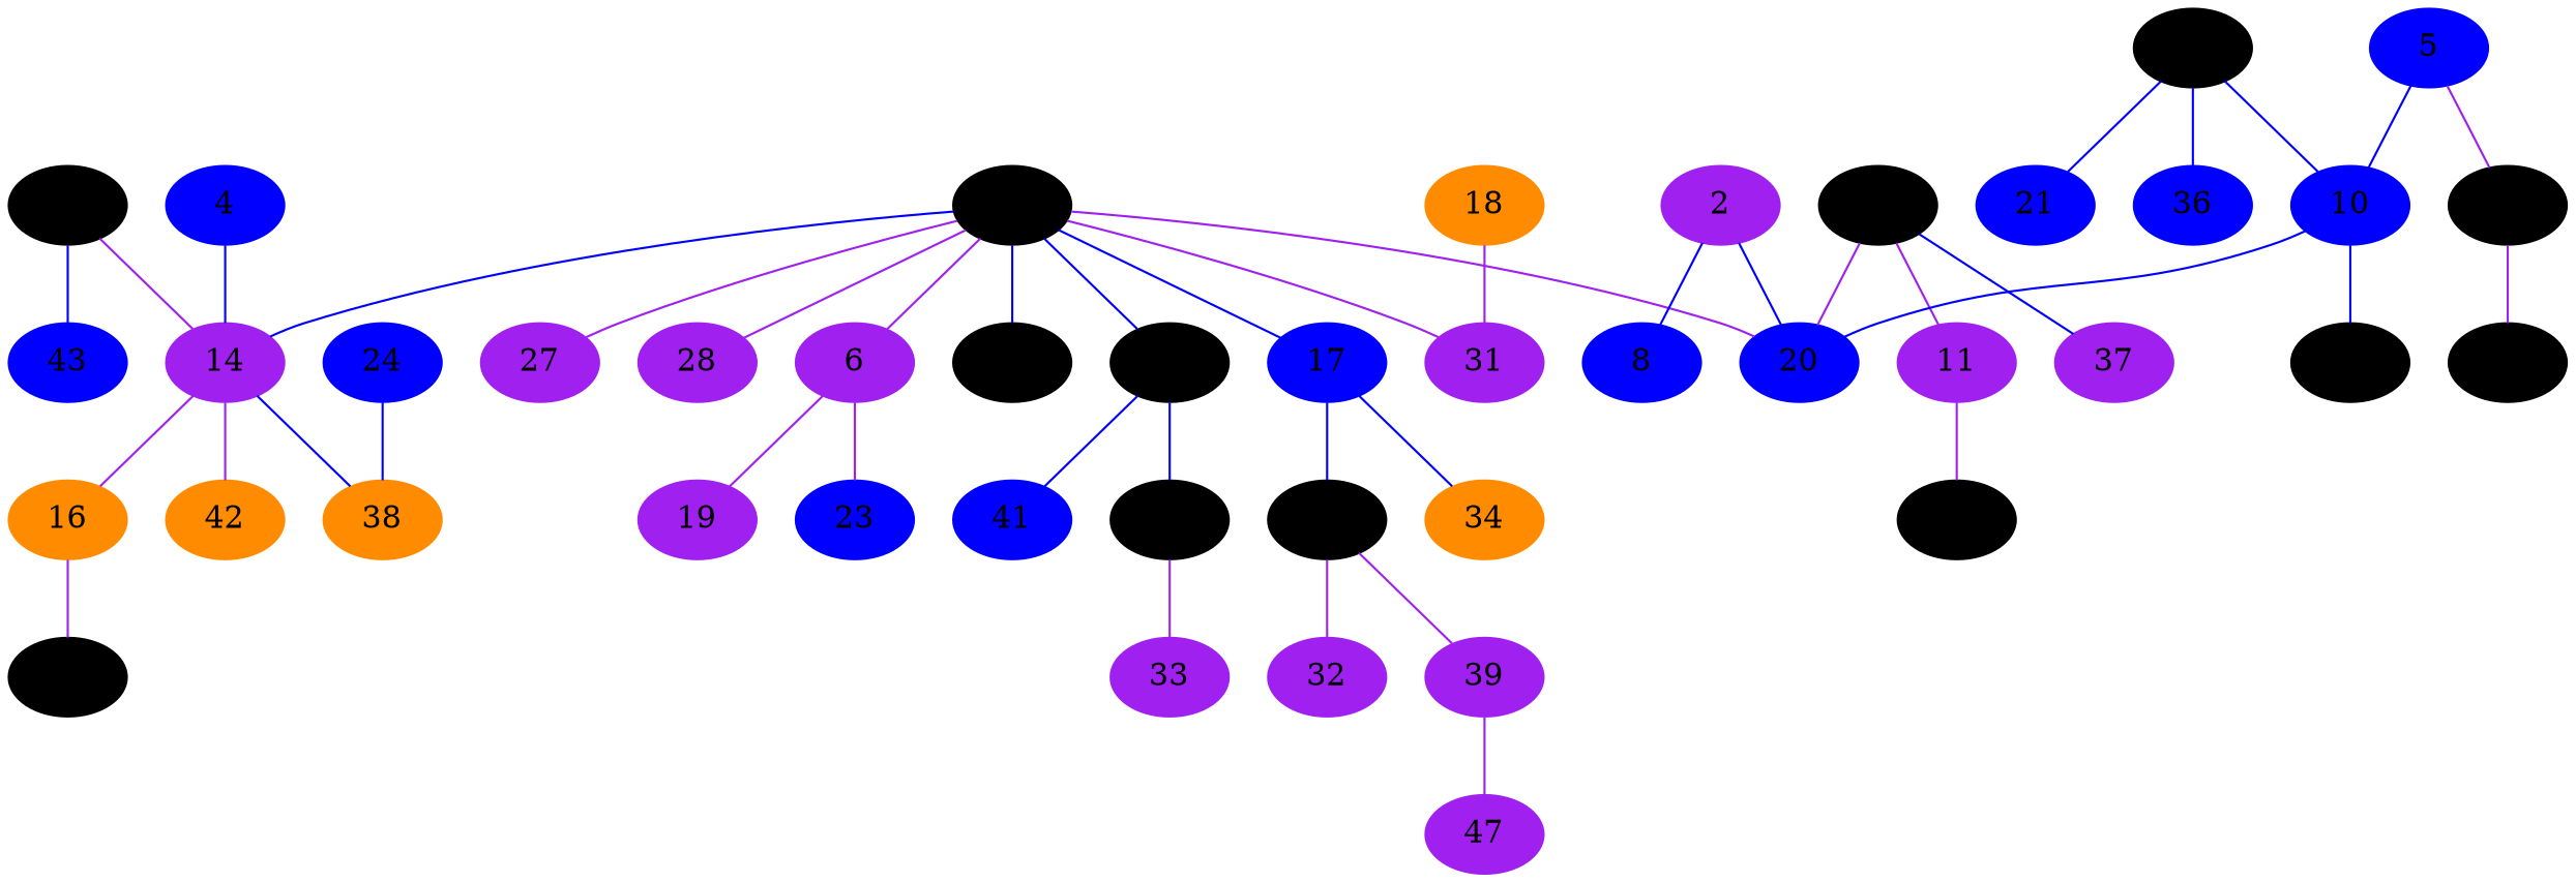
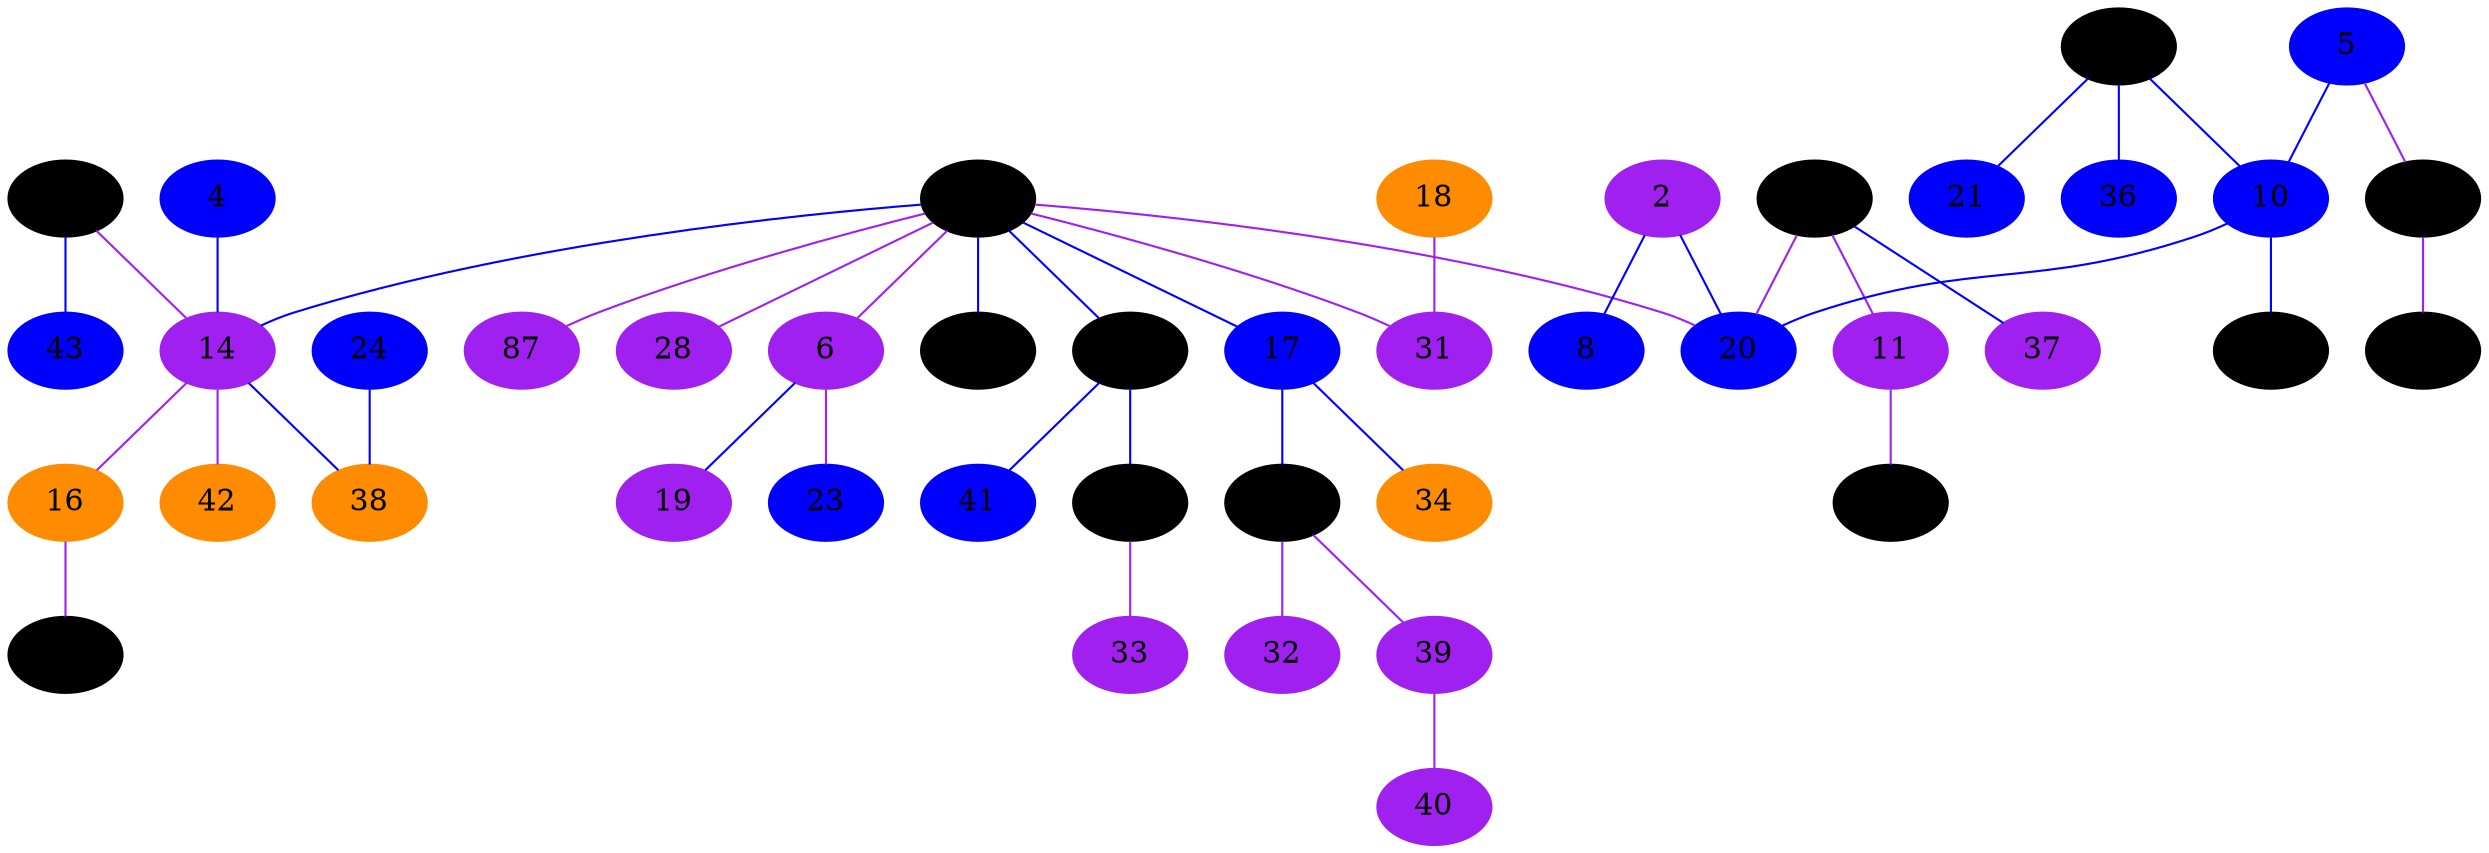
  graph {
    node [color=purple style=filled]
    edge [color=purple weight=1.0]
    6
    1 [color=black]
    12 [color=black]
    14
    15 [color=black]
    17 [color=blue]
    20 [color=blue]
-   27
+   27 [label=87]
    28
    31
    19
    23 [color=blue]
    16 [color=darkorange]
    38 [color=darkorange]
    42 [color=darkorange]
    30 [color=black]
    41 [color=blue]
    22 [color=black]
    34 [color=darkorange]
    2
    8 [color=blue]
    3 [color=black]
    11
    37
    25 [color=black]
    4 [color=blue]
    5 [color=blue]
    7 [color=black]
    10 [color=blue]
    29 [color=black]
    26 [color=black]
    9 [color=black]
    21 [color=blue]
    36 [color=blue]
    13 [color=black]
    43 [color=blue]
    35 [color=black]
    33
    32
    39
    18 [color=darkorange]
-   40 [label=47]
+   40
    24 [color=blue]
-   6 -- 19
+   6 -- 19 [color=blue]
    6 -- 23
    1 -- 6
    1 -- 12 [color=blue]
    1 -- 14 [color=blue]
    1 -- 15 [color=blue]
    1 -- 17 [color=blue]
    1 -- 20
    1 -- 27
    1 -- 28
    1 -- 31
    14 -- 16
    14 -- 38 [color=blue]
    14 -- 42
    15 -- 30 [color=blue]
    15 -- 41 [color=blue]
    17 -- 22 [color=blue]
    17 -- 34 [color=blue]
    16 -- 35
    30 -- 33
    22 -- 32
    22 -- 39
    2 -- 20 [color=blue]
    2 -- 8 [color=blue]
    3 -- 20
    3 -- 11
    3 -- 37 [color=blue]
    11 -- 25
    4 -- 14 [color=blue]
    5 -- 7
    5 -- 10 [color=blue]
    7 -- 29
    10 -- 20 [color=blue]
    10 -- 26 [color=blue]
    9 -- 10 [color=blue]
    9 -- 21 [color=blue]
    9 -- 36 [color=blue]
    13 -- 14
    13 -- 43 [color=blue]
    39 -- 40
    18 -- 31
    24 -- 38 [color=blue]
  }
